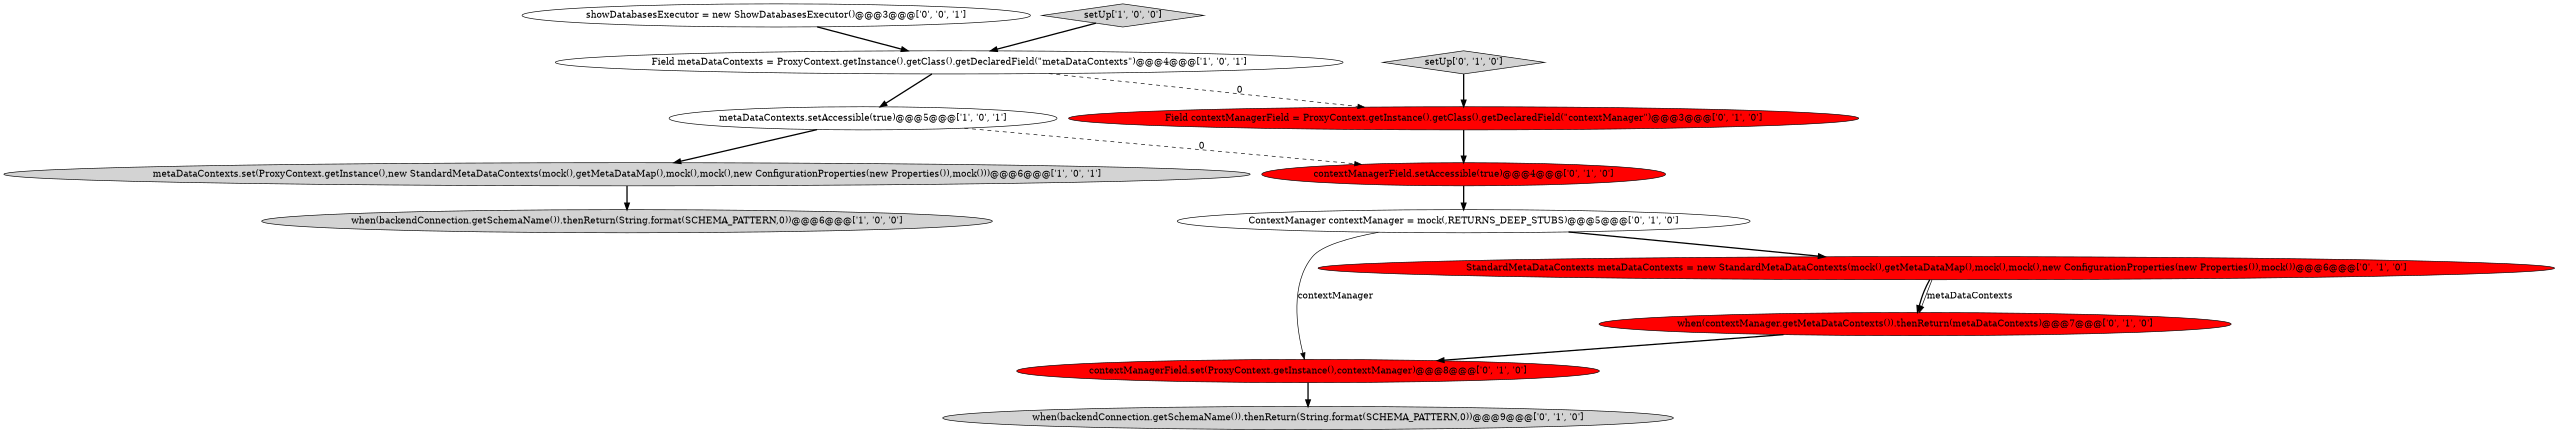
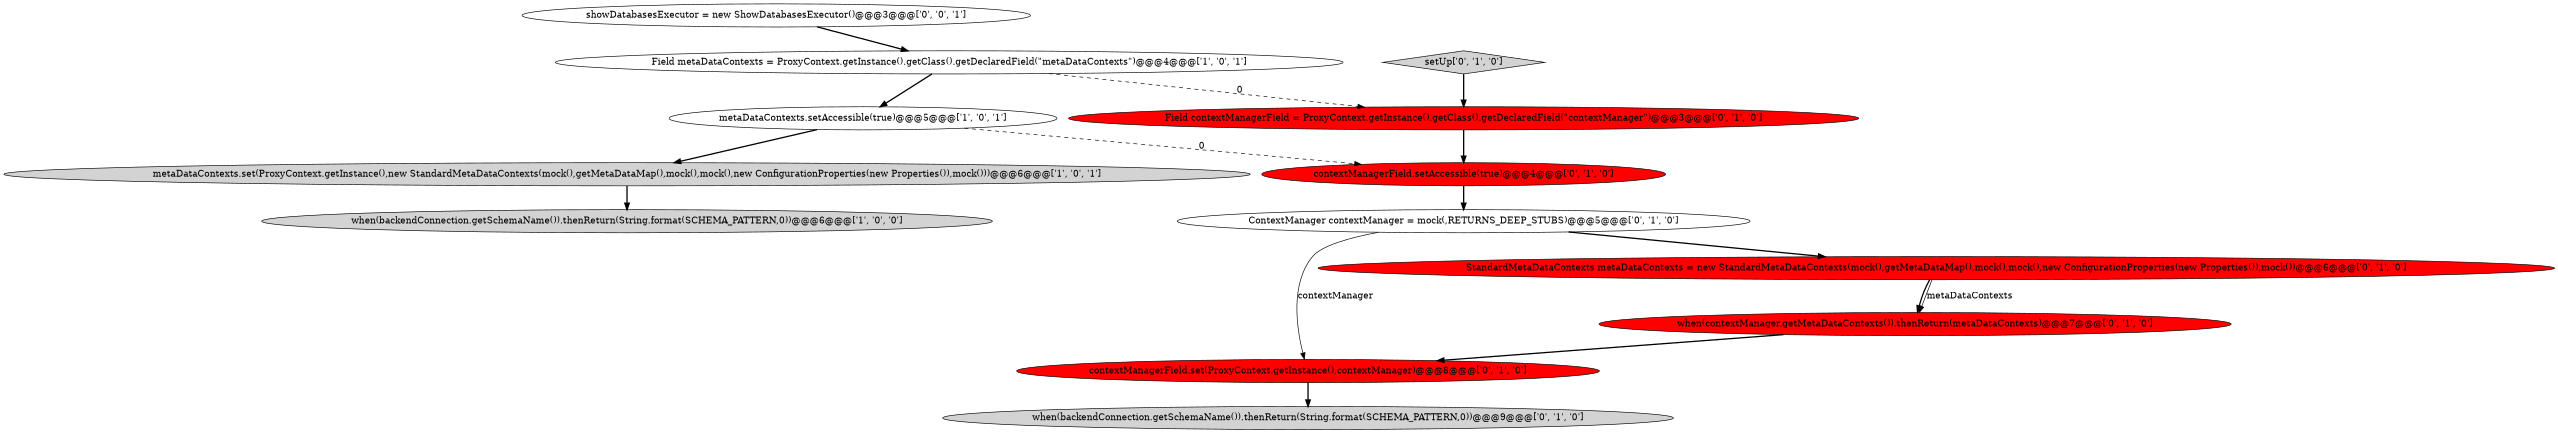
  digraph {
    node [fillcolor=red shape=ellipse style=filled]
    edge [style=bold]
    n1 [fillcolor=white label="showDatabasesExecutor = new ShowDatabasesExecutor()@@@3@@@['0', '0', '1']"]
    n2 [fillcolor=white label="Field metaDataContexts = ProxyContext.getInstance().getClass().getDeclaredField(\"metaDataContexts\")@@@4@@@['1', '0', '1']"]
    n3 [fillcolor=white label="metaDataContexts.setAccessible(true)@@@5@@@['1', '0', '1']"]
    n4 [label="Field contextManagerField = ProxyContext.getInstance().getClass().getDeclaredField(\"contextManager\")@@@3@@@['0', '1', '0']"]
    n5 [fillcolor=lightgray label="metaDataContexts.set(ProxyContext.getInstance(),new StandardMetaDataContexts(mock(),getMetaDataMap(),mock(),mock(),new ConfigurationProperties(new Properties()),mock()))@@@6@@@['1', '0', '1']"]
    n6 [label="contextManagerField.setAccessible(true)@@@4@@@['0', '1', '0']"]
-   n7 [fillcolor=lightgray label="setUp['1', '0', '0']" shape=diamond]
    n8 [label="when(contextManager.getMetaDataContexts()).thenReturn(metaDataContexts)@@@7@@@['0', '1', '0']"]
    n9 [label="contextManagerField.set(ProxyContext.getInstance(),contextManager)@@@8@@@['0', '1', '0']"]
    n10 [fillcolor=lightgray label="when(backendConnection.getSchemaName()).thenReturn(String.format(SCHEMA_PATTERN,0))@@@9@@@['0', '1', '0']"]
    n11 [fillcolor=lightgray label="when(backendConnection.getSchemaName()).thenReturn(String.format(SCHEMA_PATTERN,0))@@@6@@@['1', '0', '0']"]
    n12 [label="StandardMetaDataContexts metaDataContexts = new StandardMetaDataContexts(mock(),getMetaDataMap(),mock(),mock(),new ConfigurationProperties(new Properties()),mock())@@@6@@@['0', '1', '0']"]
    n13 [fillcolor=white label="ContextManager contextManager = mock(,RETURNS_DEEP_STUBS)@@@5@@@['0', '1', '0']"]
    n14 [fillcolor=lightgray label="setUp['0', '1', '0']" shape=diamond]
    n1 -> n2
    n2 -> n3
    n2 -> n4 [label=0 style=dashed]
    n3 -> n5
    n3 -> n6 [label=0 style=dashed]
    n4 -> n6
    n5 -> n11
    n6 -> n13
-   n7 -> n2
    n8 -> n9
    n9 -> n10
    n12 -> n8
    n12 -> n8 [label=metaDataContexts style=solid]
    n13 -> n9 [label=contextManager style=solid]
    n13 -> n12
    n14 -> n4
  }
